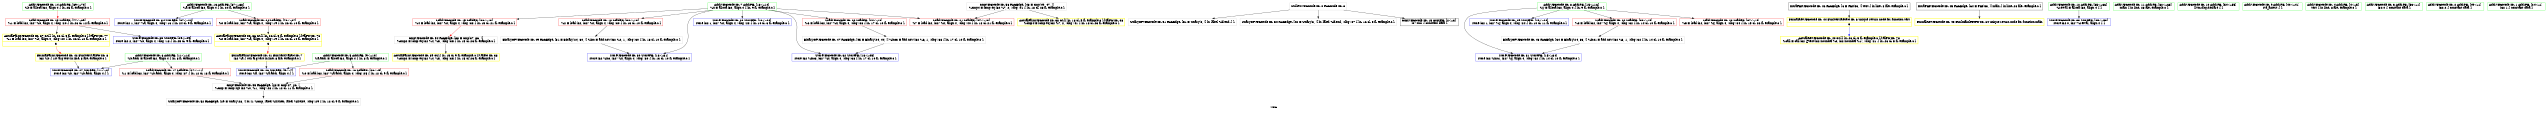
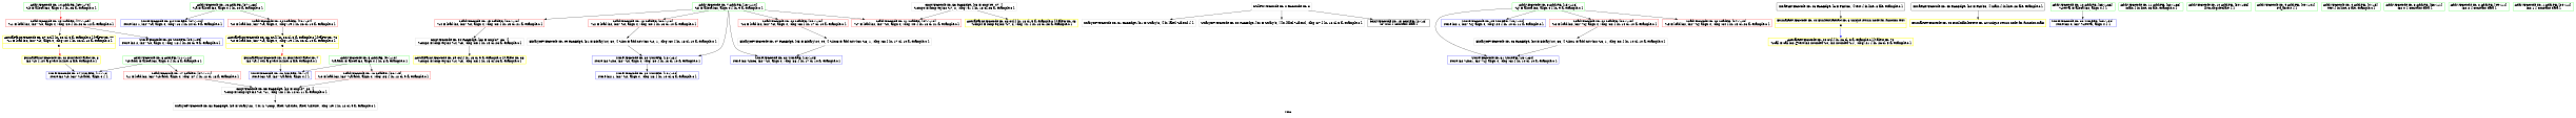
  digraph {
    label=VFG
    node [color=green shape=record]
    edge [style=solid]
    n1 [color=grey label="{CmpVFGNode ID: 55 PAGEdge: [28 = cmp(27, 26, )]\n    %cmp = icmp sgt i32 %0, %1, !dbg !28 \{ ln: 12  cl: 11  fl: example.c \}}"]
    n2 [color=grey label="{UnaryOPVFGNode ID: 52 PAGEdge: [29 = Unary(28, )]      br i1 %cmp, label %if.then, label %if.else, !dbg !29 \{ ln: 12  cl: 9  fl: example.c \}}"]
    n3 [color=grey label="{CmpVFGNode ID: 54 PAGEdge: [38 = cmp(37, 36, )]\n    %cmp2 = icmp eq i32 %4, %5, !dbg !35 \{ ln: 15  cl: 23  fl: example.c \}}"]
    n4 [color=yellow label="{ActualParmVFGNode ID: 39 CS[\{ ln: 15  cl: 9  fl: example.c \}]ValPN ID: 38\n   %cmp2 = icmp eq i32 %4, %5, !dbg !35 \{ ln: 15  cl: 23  fl: example.c \}}" penwidth=2]
    n5 [color=grey label="{CmpVFGNode ID: 53 PAGEdge: [48 = cmp(49, 47, )]\n    %cmp4 = icmp eq i32 %7, 2, !dbg !41 \{ ln: 18  cl: 23  fl: example.c \}}"]
    n6 [color=yellow label="{ActualParmVFGNode ID: 38 CS[\{ ln: 18  cl: 9  fl: example.c \}]ValPN ID: 48\n   %cmp4 = icmp eq i32 %7, 2, !dbg !41 \{ ln: 18  cl: 23  fl: example.c \}}" penwidth=2]
    n7 [color=red label="{LoadVFGNode ID: 21 LoadPE: [47\<--13]  \n   %7 = load i32, i32* %x, align 4, !dbg !40 \{ ln: 18  cl: 21  fl: example.c \}}"]
    n8 [color=grey label="{UnaryOPVFGNode ID: 51 PAGEdge: [51 = Unary(3, )]      br label %if.end \{  \}}"]
    n9 [color=grey label="{UnaryOPVFGNode ID: 50 PAGEdge: [42 = Unary(3, )]      br label %if.end, !dbg !37 \{ ln: 16  cl: 5  fl: example.c \}}"]
    n10 [color=grey label="{BinaryOPVFGNode ID: 49 PAGEdge: [31 = Binary(24, 30, )]      %inc = add nsw i32 %2, 1, !dbg !30 \{ ln: 13  cl: 10  fl: example.c \}}"]
    n11 [color=blue label="{StoreVFGNode ID: 30 StorePE: [13\<--31]  \n   store i32 %inc, i32* %x, align 4, !dbg !30 \{ ln: 13  cl: 10  fl: example.c \}}"]
    n12 [color=grey label="{BinaryOPVFGNode ID: 48 PAGEdge: [34 = Binary(24, 33, )]      %inc1 = add nsw i32 %3, 1, !dbg !32 \{ ln: 14  cl: 10  fl: example.c \}}"]
    n13 [color=blue label="{StoreVFGNode ID: 31 StorePE: [15\<--34]  \n   store i32 %inc1, i32* %y, align 4, !dbg !32 \{ ln: 14  cl: 10  fl: example.c \}}"]
    n14 [color=grey label="{BinaryOPVFGNode ID: 47 PAGEdge: [45 = Binary(24, 44, )]      %inc3 = add nsw i32 %6, 1, !dbg !38 \{ ln: 17  cl: 10  fl: example.c \}}"]
    n15 [color=blue label="{StoreVFGNode ID: 32 StorePE: [13\<--45]  \n   store i32 %inc3, i32* %x, align 4, !dbg !38 \{ ln: 17  cl: 10  fl: example.c \}}"]
    n16 [color=black label="{IntraPHIVFGNode ID: 46 PAGEdge: [6 = PHI(53, )]    test \{ in line: 8 file: example.c \}}"]
    n17 [color=yellow label="{FormalRetVFGNode ID: 44 Fun[test]RetPN ID: 6 unique return node for function test|{<s0>3}}" penwidth=2]
    n18 [color=yellow label="{ActualRetVFGNode ID: 40 CS[\{ ln: 26  cl: 5  fl: example.c \}]ValPN ID: 78\n   %call = call i32 @test(i32 noundef %0, i32 noundef %1), !dbg !21 \{ ln: 26  cl: 5  fl: example.c \}}" penwidth=2]
    n19 [color=black label="{IntraPHIVFGNode ID: 45 PAGEdge: [64 = PHI(53, )]    main \{ in line: 23 file: example.c \}}"]
    n20 [color=yellow label="{FormalRetVFGNode ID: 43 Fun[main]RetPN ID: 64 unique return node for function main}" penwidth=2]
    n21 [color=yellow label="{FormalParmVFGNode ID: 42 Fun[test]ValPN ID: 8\n i32 %b \{ 1st arg test in line: 8 file: example.c \}}" penwidth=2]
    n22 [color=blue label="{StoreVFGNode ID: 27 StorePE: [11\<--8]  \n   store i32 %b, i32* %b.addr, align 4 \{  \}}"]
    n23 [color=yellow label="{FormalParmVFGNode ID: 41 Fun[test]ValPN ID: 7\n i32 %a \{ 0th arg test in line: 8 file: example.c \}}" penwidth=2]
    n24 [color=blue label="{StoreVFGNode ID: 26 StorePE: [9\<--7]  \n   store i32 %a, i32* %a.addr, align 4 \{  \}}"]
    n25 [color=yellow label="{ActualParmVFGNode ID: 37 CS[\{ ln: 26  cl: 5  fl: example.c \}]ValPN ID: 77\n   %1 = load i32, i32* %b, align 4, !dbg !20 \{ ln: 26  cl: 12  fl: example.c \}|{<s0>3}}" penwidth=2]
    n26 [color=yellow label="{ActualParmVFGNode ID: 36 CS[\{ ln: 26  cl: 5  fl: example.c \}]ValPN ID: 76\n   %0 = load i32, i32* %a, align 4, !dbg !19 \{ ln: 26  cl: 10  fl: example.c \}|{<s0>3}}" penwidth=2]
    n27 [color=blue label="{StoreVFGNode ID: 35 StorePE: [69\<--49]  \n   store i32 2, i32* %b, align 4, !dbg !18 \{ ln: 25  cl: 9  fl: example.c \}}"]
    n28 [color=blue label="{StoreVFGNode ID: 34 StorePE: [67\<--24]  \n   store i32 1, i32* %a, align 4, !dbg !16 \{ ln: 24  cl: 9  fl: example.c \}}"]
    n29 [color=blue label="{StoreVFGNode ID: 33 StorePE: [65\<--53]  \n   store i32 0, i32* %retval, align 4 \{  \}}"]
    n30 [color=blue label="{StoreVFGNode ID: 29 StorePE: [15\<--24]  \n   store i32 1, i32* %y, align 4, !dbg !24 \{ ln: 10  cl: 11  fl: example.c \}}"]
    n31 [label="{AddrVFGNode ID: 12 AddrPE: [65\<--66]  \n   %retval = alloca i32, align 4 \{  \}}"]
    n32 [label="{AddrVFGNode ID: 11 AddrPE: [62\<--63]  \n main \{ in line: 23 file: example.c \}}"]
    n33 [label="{AddrVFGNode ID: 10 AddrPE: [54\<--55]  \n llvm.dbg.declare \{  \}}"]
    n34 [label="{AddrVFGNode ID: 9 AddrPE: [40\<--41]  \n svf_assert \{  \}}"]
    n35 [label="{AddrVFGNode ID: 8 AddrPE: [15\<--16]  \n   %y = alloca i32, align 4 \{ ln: 9 fl: example.c \}}"]
    n36 [color=red label="{LoadVFGNode ID: 22 LoadPE: [33\<--15]  \n   %3 = load i32, i32* %y, align 4, !dbg !32 \{ ln: 14  cl: 10  fl: example.c \}}"]
    n37 [color=red label="{LoadVFGNode ID: 23 LoadPE: [37\<--15]  \n   %5 = load i32, i32* %y, align 4, !dbg !34 \{ ln: 15  cl: 26  fl: example.c \}}"]
    n38 [label="{AddrVFGNode ID: 7 AddrPE: [13\<--14]  \n   %x = alloca i32, align 4 \{ ln: 9 fl: example.c \}}"]
    n39 [color=red label="{LoadVFGNode ID: 18 LoadPE: [30\<--13]  \n   %2 = load i32, i32* %x, align 4, !dbg !30 \{ ln: 13  cl: 10  fl: example.c \}}"]
    n40 [color=red label="{LoadVFGNode ID: 19 LoadPE: [36\<--13]  \n   %4 = load i32, i32* %x, align 4, !dbg !33 \{ ln: 15  cl: 21  fl: example.c \}}"]
    n41 [color=red label="{LoadVFGNode ID: 20 LoadPE: [44\<--13]  \n   %6 = load i32, i32* %x, align 4, !dbg !38 \{ ln: 17  cl: 10  fl: example.c \}}"]
    n42 [color=blue label="{StoreVFGNode ID: 28 StorePE: [13\<--24]  \n   store i32 1, i32* %x, align 4, !dbg !23 \{ ln: 10  cl: 6  fl: example.c \}}"]
    n43 [label="{AddrVFGNode ID: 6 AddrPE: [11\<--12]  \n   %b.addr = alloca i32, align 4 \{ ln: 8 fl: example.c \}}"]
    n44 [color=red label="{LoadVFGNode ID: 17 LoadPE: [27\<--11]  \n   %1 = load i32, i32* %b.addr, align 4, !dbg !27 \{ ln: 12  cl: 13  fl: example.c \}}"]
    n45 [label="{AddrVFGNode ID: 5 AddrPE: [9\<--10]  \n   %a.addr = alloca i32, align 4 \{ ln: 8 fl: example.c \}}"]
    n46 [color=red label="{LoadVFGNode ID: 16 LoadPE: [26\<--9]  \n   %0 = load i32, i32* %a.addr, align 4, !dbg !25 \{ ln: 12  cl: 9  fl: example.c \}}"]
    n47 [label="{AddrVFGNode ID: 4 AddrPE: [4\<--5]  \n test \{ in line: 8 file: example.c \}}"]
    n48 [label="{AddrVFGNode ID: 3 AddrPE: [53\<--1]  \n i32 0 \{ constant data \}}"]
    n49 [label="{AddrVFGNode ID: 2 AddrPE: [49\<--1]  \n i32 2 \{ constant data \}}"]
    n50 [label="{AddrVFGNode ID: 1 AddrPE: [24\<--1]  \n i32 1 \{ constant data \}}"]
    n51 [color=grey label="{NullPtrVFGNode ID: 0 PAGNode ID: 3\n}"]
    n52 [color=black label="{CopyVFGNode ID: 15 CopyPE: [2\<--3]  \n i8* null \{ constant data \}}"]
    n53 [label="{AddrVFGNode ID: 13 AddrPE: [67\<--68]  \n   %a = alloca i32, align 4 \{ ln: 24 fl: example.c \}}"]
    n54 [color=red label="{LoadVFGNode ID: 24 LoadPE: [76\<--67]  \n   %0 = load i32, i32* %a, align 4, !dbg !19 \{ ln: 26  cl: 10  fl: example.c \}}"]
    n55 [label="{AddrVFGNode ID: 14 AddrPE: [69\<--70]  \n   %b = alloca i32, align 4 \{ ln: 25 fl: example.c \}}"]
    n56 [color=red label="{LoadVFGNode ID: 25 LoadPE: [77\<--69]  \n   %1 = load i32, i32* %b, align 4, !dbg !20 \{ ln: 26  cl: 12  fl: example.c \}}"]
    n1 -> n2
    n3 -> n4
    n5 -> n6
    n5 -> n7
    n10 -> n11
    n12 -> n13
    n14 -> n15
    n16 -> n17
    n17 -> n18 [color=blue tailport=s0]
    n19 -> n20
    n21 -> n22
    n23 -> n24
    n25 -> n21 [color=red tailport=s0]
    n26 -> n23 [color=red tailport=s0]
    n31 -> n29
    n35 -> n13
    n35 -> n30
    n35 -> n36
    n35 -> n37
    n36 -> n12
    n38 -> n7
    n38 -> n11
    n38 -> n15
    n38 -> n39
    n38 -> n40
    n38 -> n41
-   n38 -> n42
+   n11 -> n42
    n39 -> n10
-   n40 -> n3 [color=red]
+   n40 -> n3
    n41 -> n14
    n43 -> n22
    n43 -> n44
    n44 -> n1
    n45 -> n24
    n45 -> n46
    n46 -> n1
    n51 -> n8
    n51 -> n9
    n51 -> n52
    n53 -> n28
    n53 -> n54
    n54 -> n26
    n55 -> n56 [color=red]
    n56 -> n25
    n56 -> n27
  }
